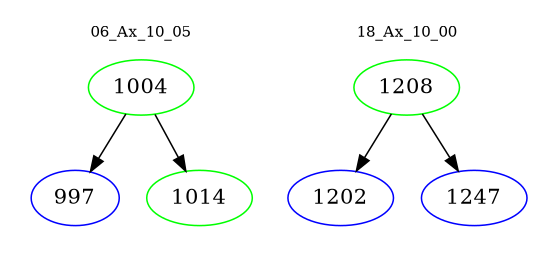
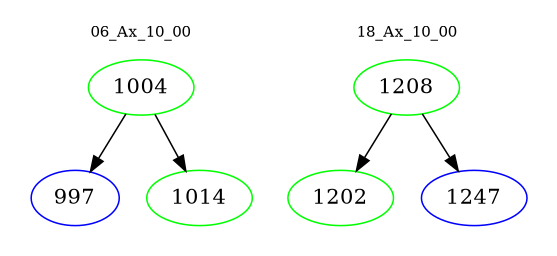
  digraph {
    node [color=green]
    edge [color=black]
    n1 [label=1004]
    n2 [color=blue label=997]
    n3 [label=1014]
    n4 [label=1208]
-   n5 [color=blue label=1202]
+   n5 [label=1202]
    n6 [color=blue label=1247]
    subgraph cluster_1 {
      color=white
      fontsize=10
-     label="06_Ax_10_05"
+     label="06_Ax_10_00"
      n1
      n2
      n3
    }
    subgraph cluster_2 {
      color=white
      fontsize=10
      label="18_Ax_10_00"
      n4
      n5
      n6
    }
    n1 -> n2
    n1 -> n3
    n4 -> n5
    n4 -> n6
  }
